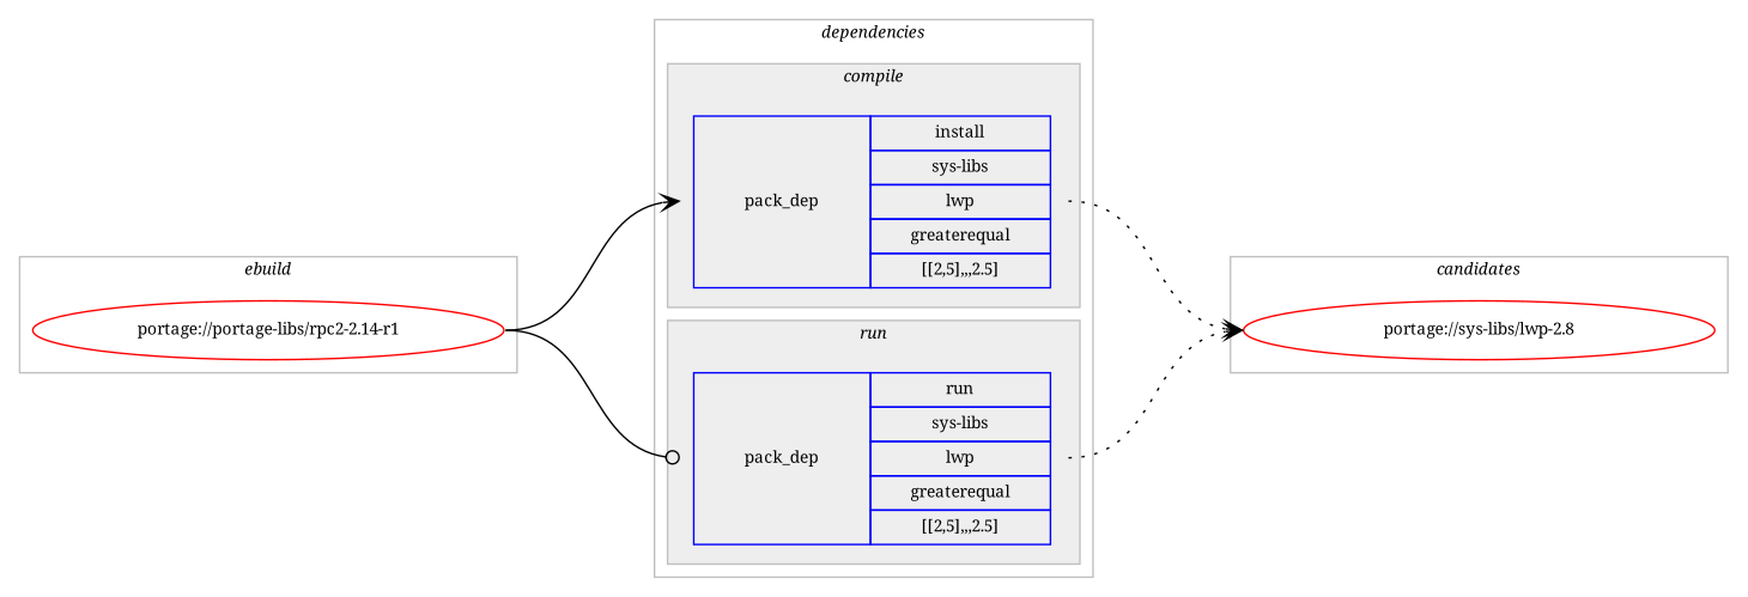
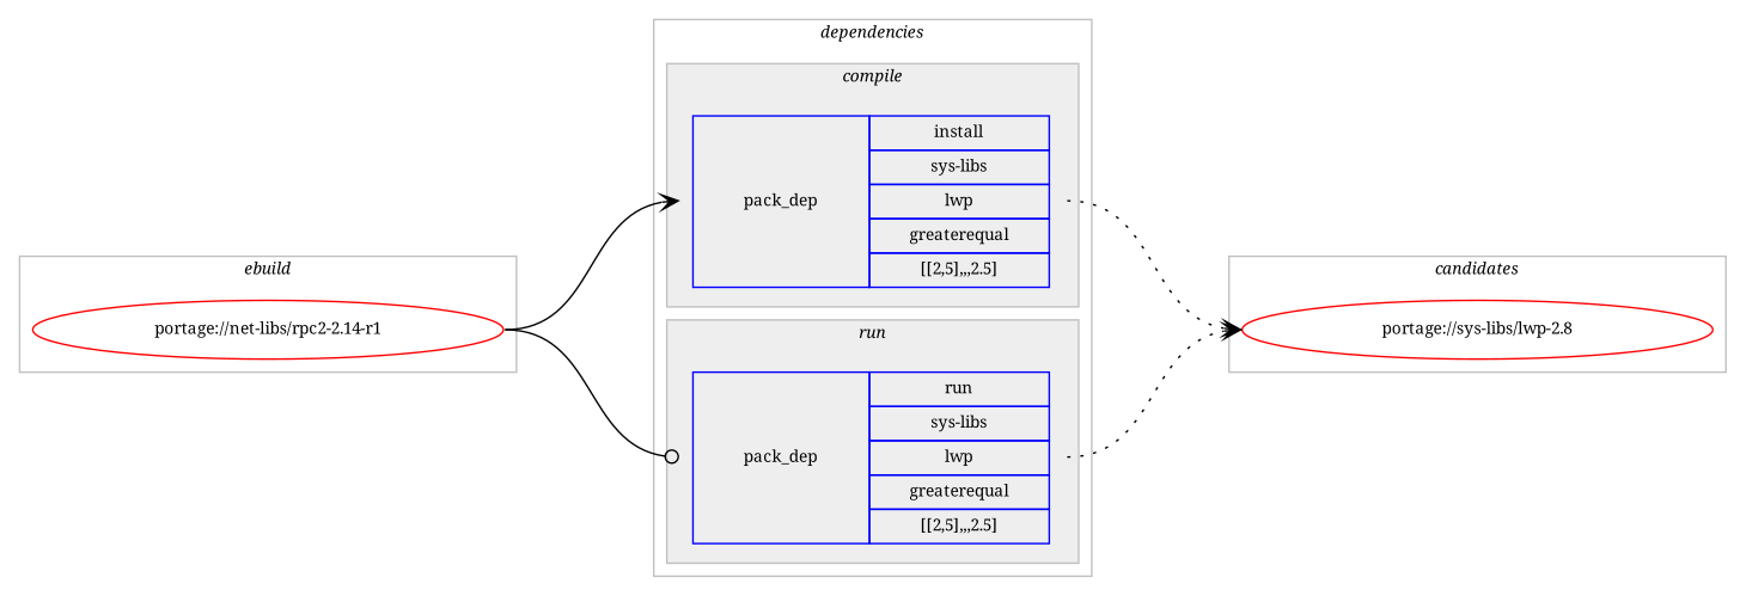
  digraph {
    compound=true
    concentrate=true
    fontname="Noto Serif"
    fontsize=10
    newrank=true
    rankdir=LR
    ranksep=1.5
    node [color=red fontname="Noto Serif" fontsize=10]
    edge [arrowhead=vee headport=w style=solid tailport=e weight=20 fontname="Noto Serif"]
-   n1 [label="portage://portage-libs/rpc2-2.14-r1" width=4]
+   n1 [label="portage://net-libs/rpc2-2.14-r1" width=4]
    n2 [color=blue label=<<TABLE BORDER="0" CELLBORDER="1" CELLSPACING="0" CELLPADDING="4" WIDTH="220"><TR><TD ROWSPAN="6" CELLPADDING="30">pack_dep</TD></TR><TR><TD WIDTH="110">install</TD></TR><TR><TD>sys-libs</TD></TR><TR><TD>lwp</TD></TR><TR><TD>greaterequal</TD></TR><TR><TD>[[2,5],,,2.5]</TD></TR></TABLE>> shape=none]
    n3 [color=blue label=<<TABLE BORDER="0" CELLBORDER="1" CELLSPACING="0" CELLPADDING="4" WIDTH="220"><TR><TD ROWSPAN="6" CELLPADDING="30">pack_dep</TD></TR><TR><TD WIDTH="110">run</TD></TR><TR><TD>sys-libs</TD></TR><TR><TD>lwp</TD></TR><TR><TD>greaterequal</TD></TR><TR><TD>[[2,5],,,2.5]</TD></TR></TABLE>> shape=none]
    n4 [label="portage://sys-libs/lwp-2.8" width=4]
    subgraph cluster_1 {
      color=gray
      label=<<i>ebuild</i>>
      n1
    }
    subgraph cluster_2 {
      color=gray
      label=<<i>dependencies</i>>
      subgraph cluster_3 {
        color=gray
        fillcolor="#eeeeee"
        label=<<i>compile</i>>
        style=filled
        subgraph sub_4 {
          color=gray
          fillcolor="#eeeeee"
          label=<<i>compile</i>>
          style=filled
          n2
        }
      }
      subgraph cluster_5 {
        color=gray
        fillcolor="#eeeeee"
        label=<<i>compile and run</i>>
        style=filled
      }
      subgraph cluster_6 {
        color=gray
        fillcolor="#eeeeee"
        label=<<i>run</i>>
        style=filled
        subgraph sub_7 {
          color=gray
          fillcolor="#eeeeee"
          label=<<i>run</i>>
          style=filled
          n3
        }
      }
    }
    subgraph cluster_8 {
      color=gray
      label=<<i>candidates</i>>
      rank=same
      subgraph sub_9 {
        color=black
        label=<<i>candidates</i>>
        nodesep=1
        rank=same
        n4
      }
      subgraph sub_10 {
        color=black
        label=<<i>candidates</i>>
        nodesep=1
        rank=same
        n4
      }
    }
    n1 -> n2
    n1 -> n3 [arrowhead=odot]
    n2 -> n4 [style=dotted weight=100]
    n3 -> n4 [style=dotted weight=100]
  }
